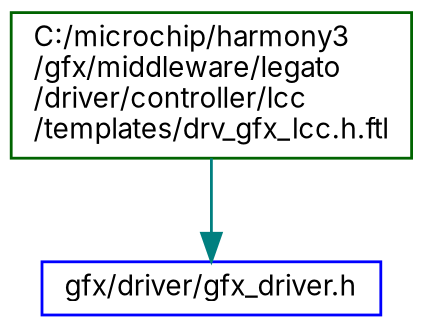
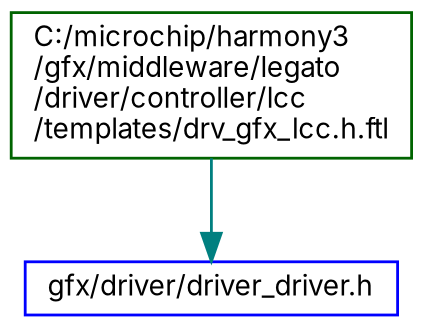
  digraph {
    fontname=Inter
    node [fillcolor=white fontname=Inter fontsize=10 shape=record style=filled]
    n1 [color=darkgreen fontcolor=black height=0.2 label="C:/microchip/harmony3\l/gfx/middleware/legato\l/driver/controller/lcc\l/templates/drv_gfx_lcc.h.ftl" width=0.4]
-   n2 [color=blue height=0.2 label="gfx/driver/gfx_driver.h" width=0.4]
+   n2 [color=blue height=0.2 label="gfx/driver/driver_driver.h" width=0.4]
    n1 -> n2 [color=teal fontname=Inter fontsize=10 labelfontname=Helvetica labelfontsize=10 style=solid]
  }
